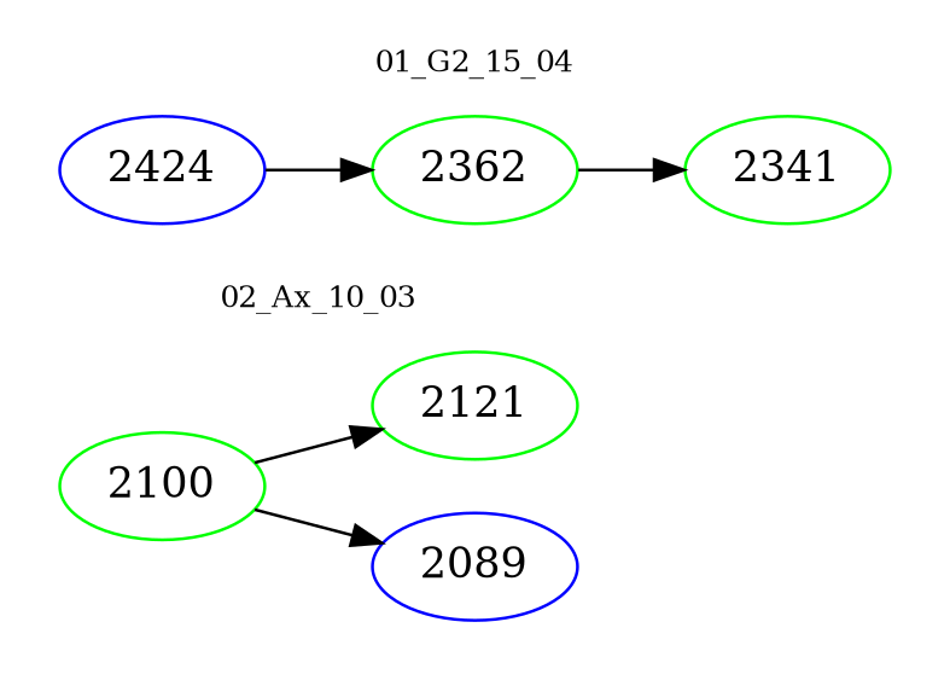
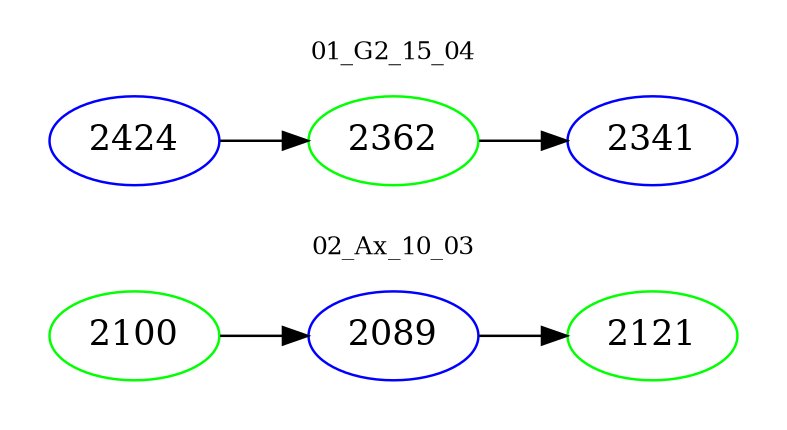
  digraph {
    rankdir=LR
    node [color=green]
    edge [color=black]
    n1 [label=2100]
    n2 [color=blue label=2089]
    n3 [label=2121]
    n4 [label=2362]
-   n5 [label=2341]
+   n5 [color=blue label=2341]
    n6 [color=blue label=2424]
    subgraph cluster_1 {
      color=white
      fontsize=10
      label="02_Ax_10_03"
      n1
      n2
      n3
    }
    subgraph cluster_2 {
      color=white
      fontsize=10
      label="01_G2_15_04"
      n4
      n5
      n6
    }
    n1 -> n2
-   n1 -> n3
+   n2 -> n3
    n4 -> n5
    n6 -> n4
  }
